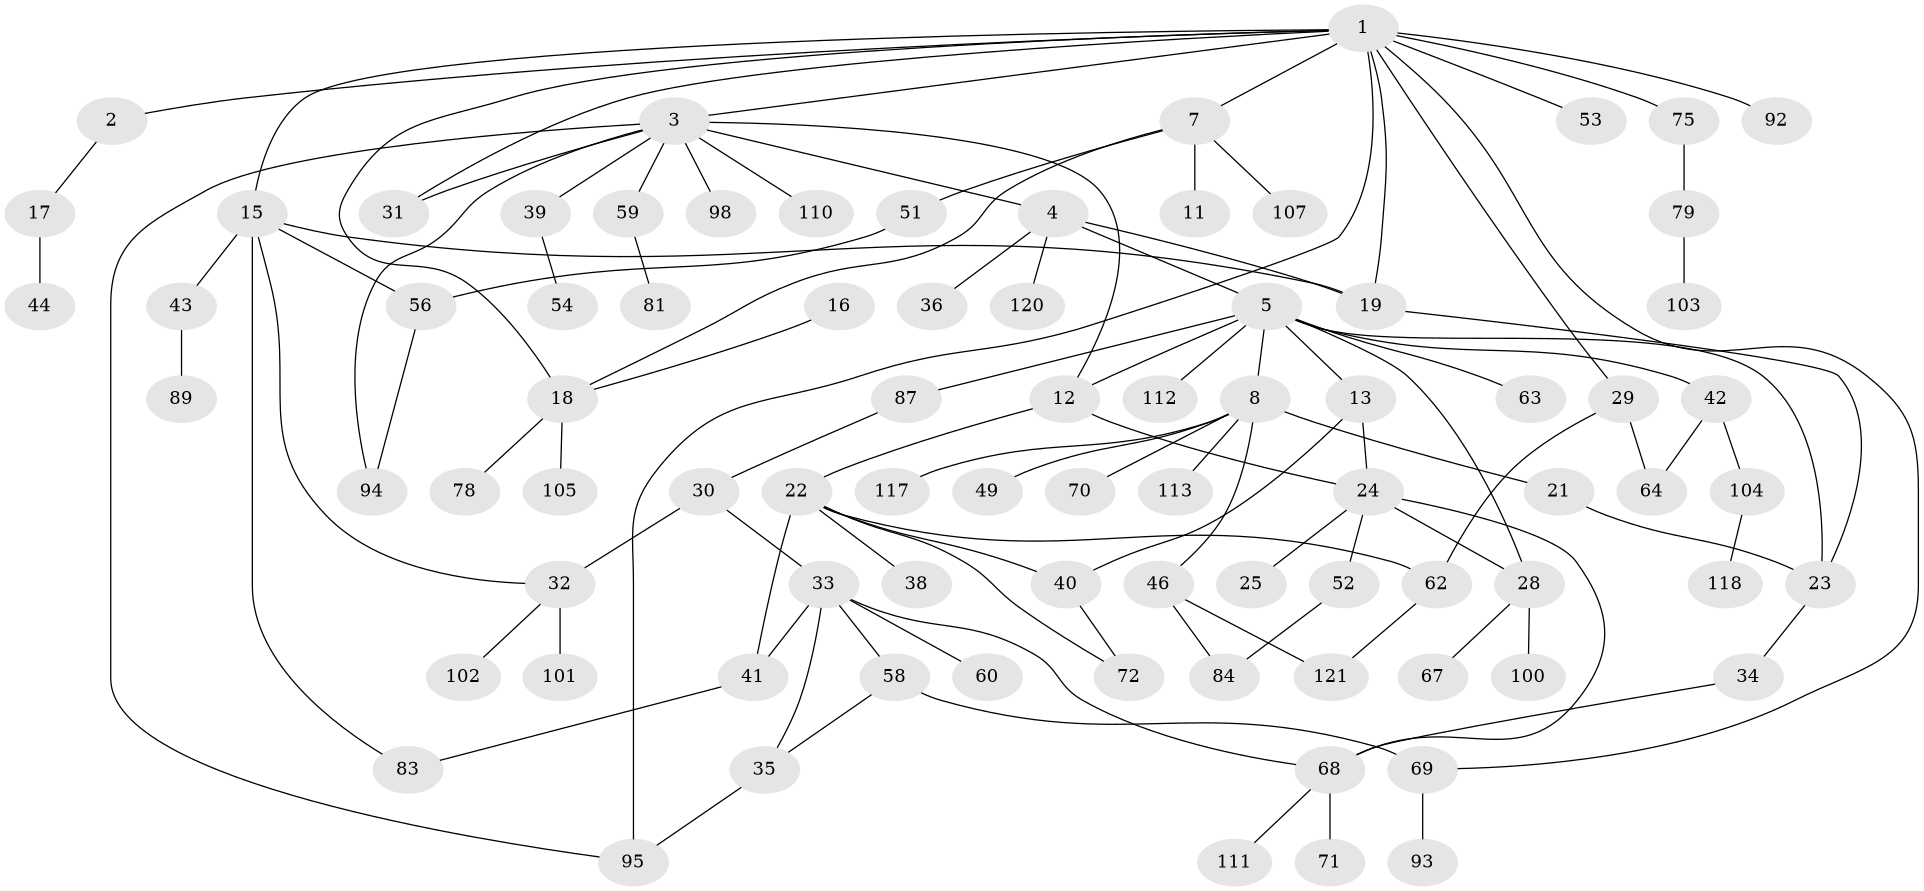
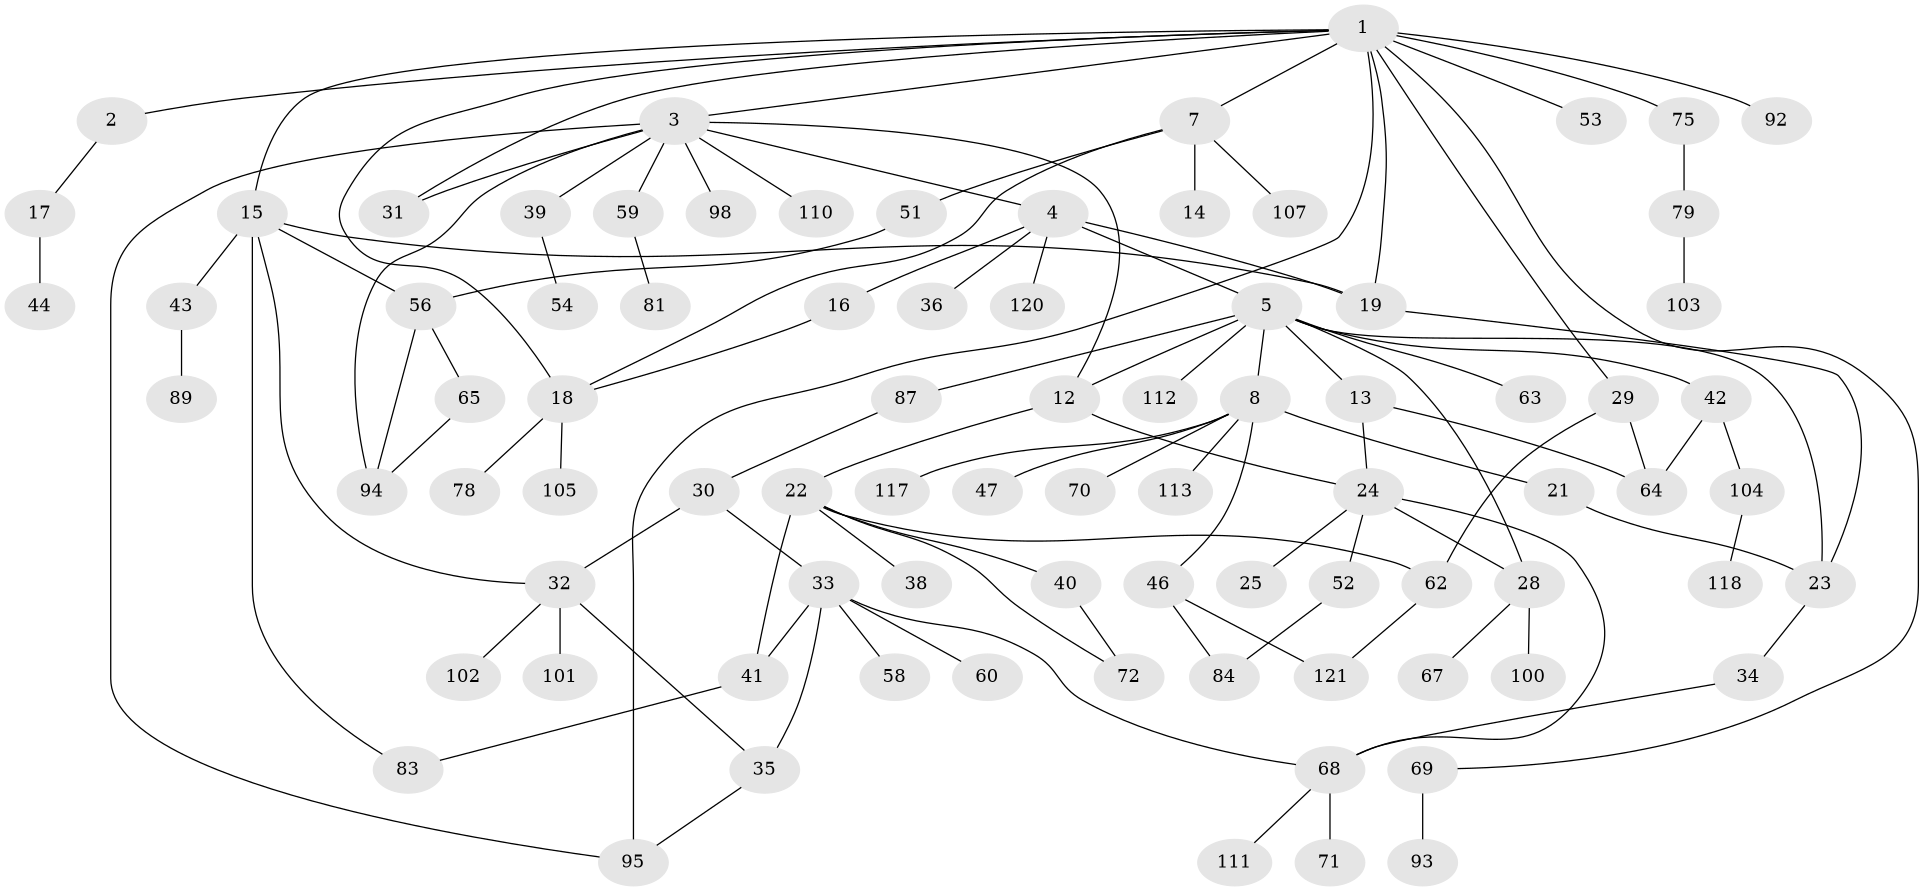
  graph {
    fontname="DejaVu Serif"
    node [color=gray90 fontname="DejaVu Serif" style=filled]
    edge [fontname="DejaVu Serif"]
    1 [super="+9"]
    2
    3 [super="+26"]
    7
    15 [super="+27"]
    18 [super="+48"]
    19
    29 [super="+50"]
    31
    53 [super="+57"]
    69 [super="+76"]
    75 [super="+91"]
    92
    95 [super="+115"]
    17 [super="+61"]
    4 [super="+6"]
    12 [super="+106"]
    39 [super="+90"]
    59
    94 [super="+109"]
    98
    110
-   11 [super="+82"]
+   11 [super="+82" label=14]
    51 [super="+114"]
    107
    32 [super="+99"]
    43 [super="+86"]
    56
    83
    78
    105
    23 [super="+96"]
    62 [super="+74"]
    64
    93 [super="+119"]
    79
    44
    5 [super="+10"]
    16
    36 [super="+45"]
    120
    22 [super="+116"]
    24 [super="+37"]
    54 [super="+97"]
    81
    8 [super="+20"]
    13 [super="+14"]
    28
    42 [super="+122"]
    63 [super="+77"]
    87
    112
    21
    46 [super="+88"]
-   49 [super="+66"]
+   49 [super="+66" label=47]
    70
    113
    117
    40
    34
    67
    100
    104
    30
    33
    84
    121
    38
    41 [super="+47"]
    72
    25 [super="+55"]
    52 [super="+80"]
    68 [super="+73"]
    35
    101
    102
    89
+   65
    71
    111
    58 [super="+85"]
    60
    118
    103
    1 -- 2
    1 -- 3
    1 -- 7
    1 -- 15
    1 -- 18
    1 -- 19
    1 -- 29
    1 -- 31
    1 -- 53
    1 -- 69
    1 -- 75
    1 -- 92
    1 -- 95
    2 -- 17
    3 -- 31
    3 -- 95
    3 -- 4
    3 -- 12
    3 -- 39
    3 -- 59
    3 -- 94
    3 -- 98
    3 -- 110
    7 -- 18
    7 -- 11
    7 -- 51
    7 -- 107
    15 -- 19
    15 -- 32
    15 -- 43
    15 -- 56
    15 -- 83
    18 -- 78
    18 -- 105
    19 -- 23
    29 -- 62
    29 -- 64
    69 -- 93
    75 -- 79
    17 -- 44
    4 -- 19
    4 -- 5
+   4 -- 16
    4 -- 36
    4 -- 120
    12 -- 22
    12 -- 24
    39 -- 54
    59 -- 81
    51 -- 56
-   58 -- 35
+   32 -- 35
    32 -- 101
    32 -- 102
    43 -- 89
    56 -- 94
+   56 -- 65
    23 -- 34
    62 -- 121
    79 -- 103
    5 -- 12
    5 -- 23
    5 -- 8
    5 -- 13
    5 -- 28
    5 -- 42
    5 -- 63
    5 -- 87
    5 -- 112
    16 -- 18
    22 -- 62
    22 -- 40
    22 -- 38
    22 -- 41
    22 -- 72
    24 -- 28
    24 -- 25
    24 -- 52
    24 -- 68
    8 -- 21
    8 -- 46
    8 -- 49
    8 -- 70
    8 -- 113
    8 -- 117
    13 -- 24
-   13 -- 40
+   13 -- 64
    28 -- 67
    28 -- 100
    42 -- 64
    42 -- 104
    87 -- 30
    21 -- 23
    46 -- 84
    46 -- 121
    40 -- 72
    34 -- 68
    104 -- 118
    30 -- 32
    30 -- 33
    33 -- 41
    33 -- 68
    33 -- 35
    33 -- 58
    33 -- 60
    41 -- 83
    52 -- 84
    68 -- 71
    68 -- 111
    35 -- 95
-   58 -- 69 [weight=2]
+   65 -- 94
  }
